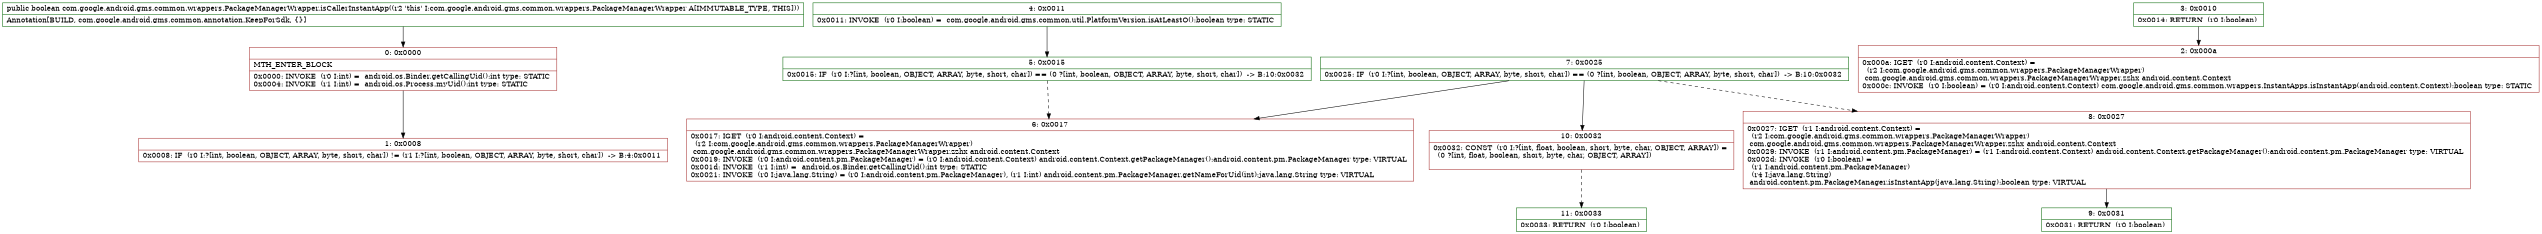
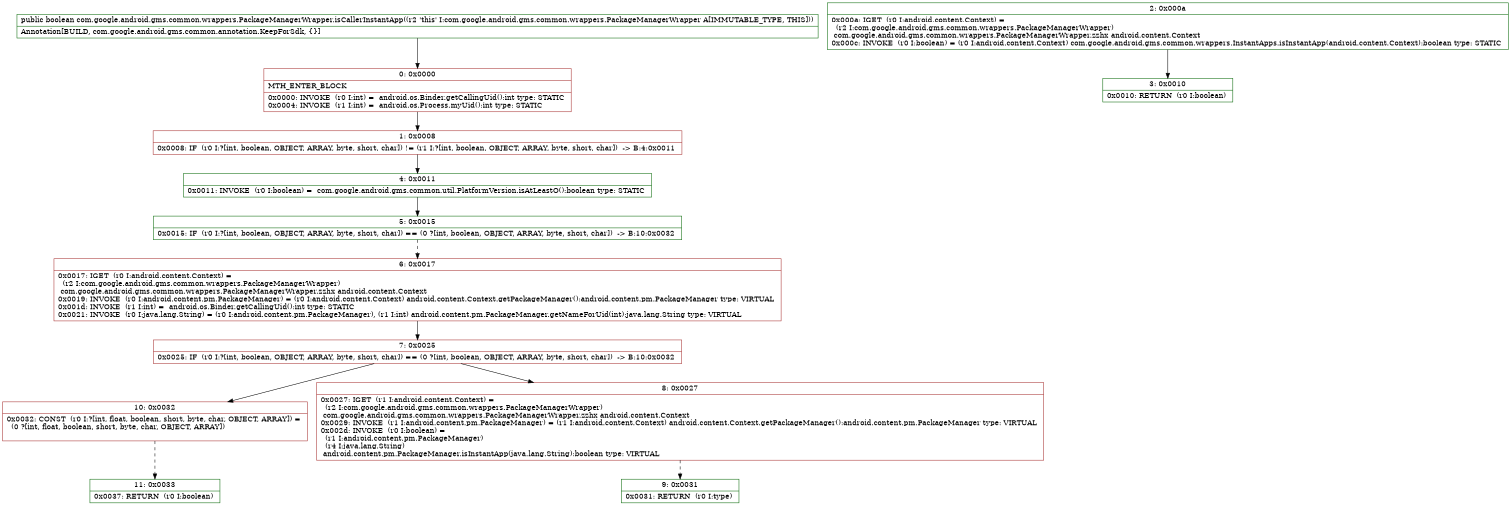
  digraph {
    node [color=darkgreen shape=record]
    n1 [color=brown label="{0\:\ 0x0000|MTH_ENTER_BLOCK\l|0x0000: INVOKE  (r0 I:int) =  android.os.Binder.getCallingUid():int type: STATIC \l0x0004: INVOKE  (r1 I:int) =  android.os.Process.myUid():int type: STATIC \l}"]
    n2 [color=brown label="{1\:\ 0x0008|0x0008: IF  (r0 I:?[int, boolean, OBJECT, ARRAY, byte, short, char]) != (r1 I:?[int, boolean, OBJECT, ARRAY, byte, short, char])  \-\> B:4:0x0011 \l}"]
    n3 [label="{4\:\ 0x0011|0x0011: INVOKE  (r0 I:boolean) =  com.google.android.gms.common.util.PlatformVersion.isAtLeastO():boolean type: STATIC \l}"]
-   n4 [color=brown label="{2\:\ 0x000a|0x000a: IGET  (r0 I:android.content.Context) = \l  (r2 I:com.google.android.gms.common.wrappers.PackageManagerWrapper)\l com.google.android.gms.common.wrappers.PackageManagerWrapper.zzhx android.content.Context \l0x000c: INVOKE  (r0 I:boolean) = (r0 I:android.content.Context) com.google.android.gms.common.wrappers.InstantApps.isInstantApp(android.content.Context):boolean type: STATIC \l}"]
-   n5 [label="{3\:\ 0x0010|0x0014: RETURN  (r0 I:boolean) \l}"]
+   n4 [label="{2\:\ 0x000a|0x000a: IGET  (r0 I:android.content.Context) = \l  (r2 I:com.google.android.gms.common.wrappers.PackageManagerWrapper)\l com.google.android.gms.common.wrappers.PackageManagerWrapper.zzhx android.content.Context \l0x000c: INVOKE  (r0 I:boolean) = (r0 I:android.content.Context) com.google.android.gms.common.wrappers.InstantApps.isInstantApp(android.content.Context):boolean type: STATIC \l}"]
+   n5 [label="{3\:\ 0x0010|0x0010: RETURN  (r0 I:boolean) \l}"]
    n6 [label="{5\:\ 0x0015|0x0015: IF  (r0 I:?[int, boolean, OBJECT, ARRAY, byte, short, char]) == (0 ?[int, boolean, OBJECT, ARRAY, byte, short, char])  \-\> B:10:0x0032 \l}"]
    n7 [color=brown label="{6\:\ 0x0017|0x0017: IGET  (r0 I:android.content.Context) = \l  (r2 I:com.google.android.gms.common.wrappers.PackageManagerWrapper)\l com.google.android.gms.common.wrappers.PackageManagerWrapper.zzhx android.content.Context \l0x0019: INVOKE  (r0 I:android.content.pm.PackageManager) = (r0 I:android.content.Context) android.content.Context.getPackageManager():android.content.pm.PackageManager type: VIRTUAL \l0x001d: INVOKE  (r1 I:int) =  android.os.Binder.getCallingUid():int type: STATIC \l0x0021: INVOKE  (r0 I:java.lang.String) = (r0 I:android.content.pm.PackageManager), (r1 I:int) android.content.pm.PackageManager.getNameForUid(int):java.lang.String type: VIRTUAL \l}"]
-   n8 [label="{7\:\ 0x0025|0x0025: IF  (r0 I:?[int, boolean, OBJECT, ARRAY, byte, short, char]) == (0 ?[int, boolean, OBJECT, ARRAY, byte, short, char])  \-\> B:10:0x0032 \l}"]
+   n8 [color=brown label="{7\:\ 0x0025|0x0025: IF  (r0 I:?[int, boolean, OBJECT, ARRAY, byte, short, char]) == (0 ?[int, boolean, OBJECT, ARRAY, byte, short, char])  \-\> B:10:0x0032 \l}"]
    n9 [color=brown label="{10\:\ 0x0032|0x0032: CONST  (r0 I:?[int, float, boolean, short, byte, char, OBJECT, ARRAY]) = \l  (0 ?[int, float, boolean, short, byte, char, OBJECT, ARRAY])\l \l}"]
-   n10 [label="{11\:\ 0x0033|0x0033: RETURN  (r0 I:boolean) \l}"]
+   n10 [label="{11\:\ 0x0033|0x0037: RETURN  (r0 I:boolean) \l}"]
    n11 [color=brown label="{8\:\ 0x0027|0x0027: IGET  (r1 I:android.content.Context) = \l  (r2 I:com.google.android.gms.common.wrappers.PackageManagerWrapper)\l com.google.android.gms.common.wrappers.PackageManagerWrapper.zzhx android.content.Context \l0x0029: INVOKE  (r1 I:android.content.pm.PackageManager) = (r1 I:android.content.Context) android.content.Context.getPackageManager():android.content.pm.PackageManager type: VIRTUAL \l0x002d: INVOKE  (r0 I:boolean) = \l  (r1 I:android.content.pm.PackageManager)\l  (r4 I:java.lang.String)\l android.content.pm.PackageManager.isInstantApp(java.lang.String):boolean type: VIRTUAL \l}"]
-   n12 [label="{9\:\ 0x0031|0x0031: RETURN  (r0 I:boolean) \l}"]
+   n12 [label="{9\:\ 0x0031|0x0031: RETURN  (r0 I:type) \l}"]
    n13 [label="{public boolean com.google.android.gms.common.wrappers.PackageManagerWrapper.isCallerInstantApp((r2 'this' I:com.google.android.gms.common.wrappers.PackageManagerWrapper A[IMMUTABLE_TYPE, THIS]))  | Annotation[BUILD, com.google.android.gms.common.annotation.KeepForSdk, \{\}]\l}"]
    n1 -> n2
+   n2 -> n3
    n3 -> n6
-   n5 -> n4
+   n4 -> n5
    n6 -> n7 [style=dashed]
-   n8 -> n7
+   n7 -> n8
    n8 -> n9
-   n8 -> n11 [style=dashed]
+   n8 -> n11 [style=solid]
    n9 -> n10 [style=dashed]
-   n11 -> n12
+   n11 -> n12 [style=dashed]
    n13 -> n1
  }
